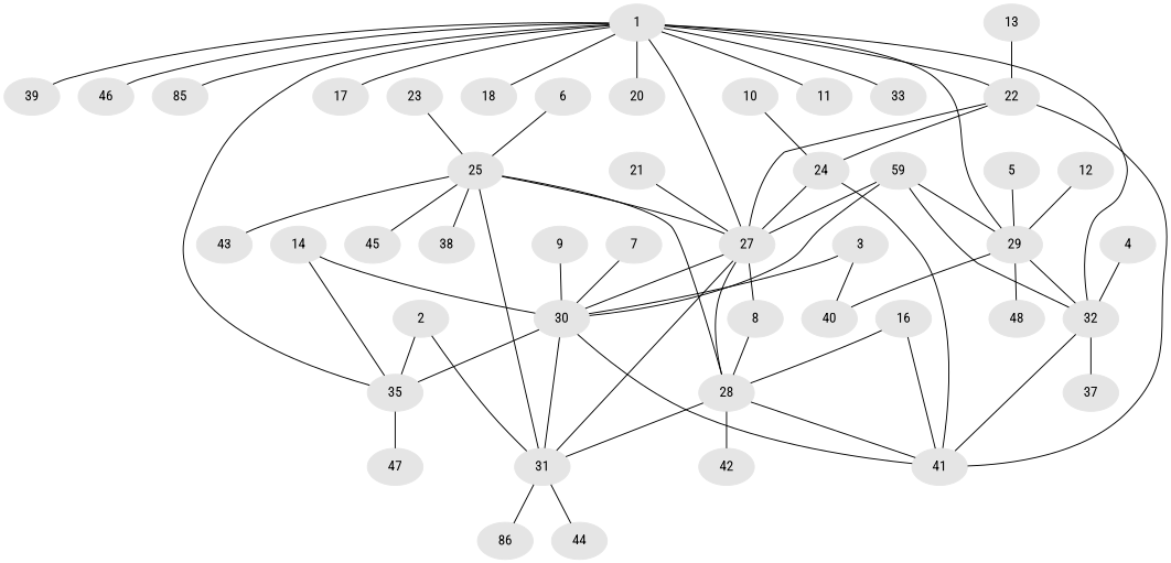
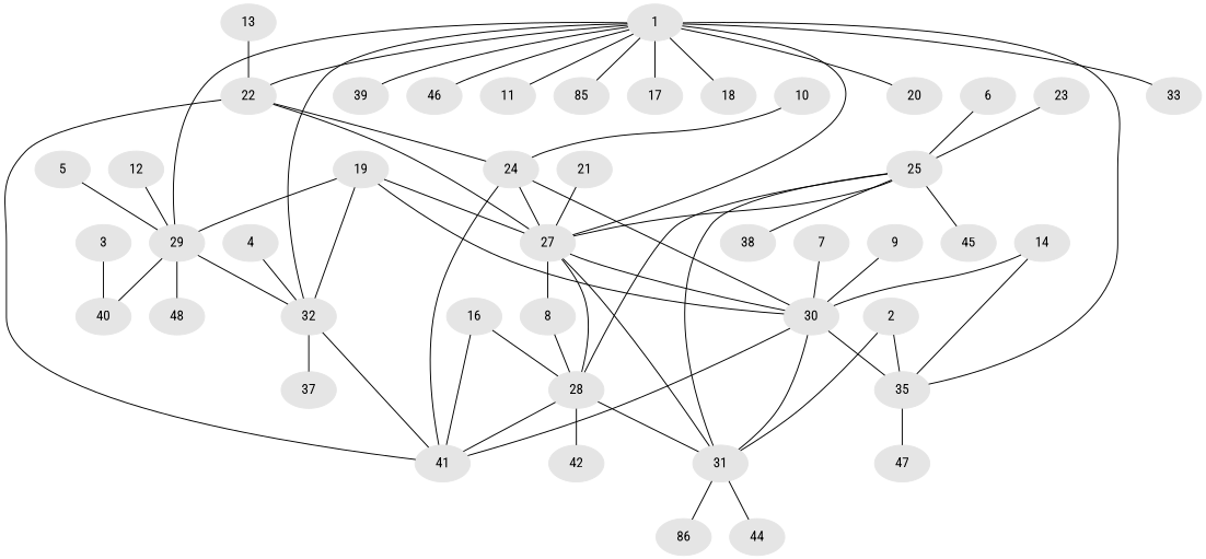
  graph {
    fontname="Roboto Condensed"
    node [color=gray90 fontname="Roboto Condensed" style=filled]
    edge [fontname="Roboto Condensed" weight=1.0]
    1
    11
    n3 [label=85]
    17
    18
    20
    22
    27
    29
    32
    33
    35
    39
    46
    24
    41
    31
    30
    8
    28
    40
    48
    37
    47
    2
    n26 [label=86]
    44
    3
    4
    5
    6
    25
    38
-   43
    45
    7
    42
    9
    10
    12
    13
    14
    16
-   19 [label=59]
+   19
    21
    23
    1 -- 11
    1 -- n3
    1 -- 17
    1 -- 18
    1 -- 20 [weight=3.0]
    1 -- 22
    1 -- 27
    1 -- 29
    1 -- 32
    1 -- 33
    1 -- 35
    1 -- 39
    1 -- 46
    22 -- 27
    22 -- 24
    22 -- 41
    27 -- 31
    27 -- 30
    27 -- 8
    27 -- 28
    29 -- 32
    29 -- 40
    29 -- 48
    32 -- 41
    32 -- 37
    35 -- 47
    24 -- 27
    24 -- 41
    31 -- n26
    31 -- 44
    30 -- 35 [weight=2.0]
    30 -- 41
    30 -- 31
    8 -- 28
    28 -- 41
    28 -- 31
    28 -- 42
    2 -- 35
    2 -- 31
-   3 -- 30
+   24 -- 30
    3 -- 40
    4 -- 32
    5 -- 29
    6 -- 25
    25 -- 27
    25 -- 31
    25 -- 28
    25 -- 38
-   25 -- 43
    25 -- 45
    7 -- 30
    9 -- 30
    10 -- 24
    12 -- 29
    13 -- 22
    14 -- 35 [weight=2.0]
    14 -- 30
    16 -- 41
    16 -- 28
    19 -- 27
    19 -- 29 [weight=2.0]
    19 -- 32 [weight=2.0]
    19 -- 30
    21 -- 27
    23 -- 25
  }
